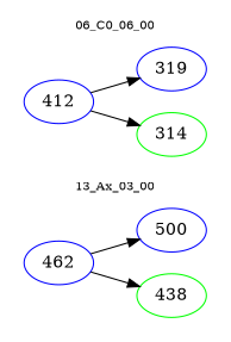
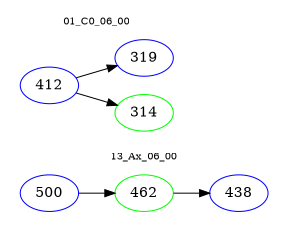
  digraph {
    fontname="DejaVu Serif"
    rankdir=LR
    node [color=blue fontname="DejaVu Serif"]
    edge [color=black fontname="DejaVu Serif"]
-   n1 [label=462]
-   n2 [color=green label=438]
+   n1 [color=green label=462]
+   n2 [label=438]
    n3 [label=500]
    n4 [label=412]
    n5 [color=green label=314]
    n6 [label=319]
    subgraph cluster_1 {
      color=white
      fontsize=10
-     label="13_Ax_03_00"
+     label="13_Ax_06_00"
      n1
      n2
      n3
    }
    subgraph cluster_2 {
      color=white
      fontsize=10
-     label="06_C0_06_00"
+     label="01_C0_06_00"
      n4
      n5
      n6
    }
    n1 -> n2
-   n1 -> n3
+   n3 -> n1
    n4 -> n5
    n4 -> n6
  }
